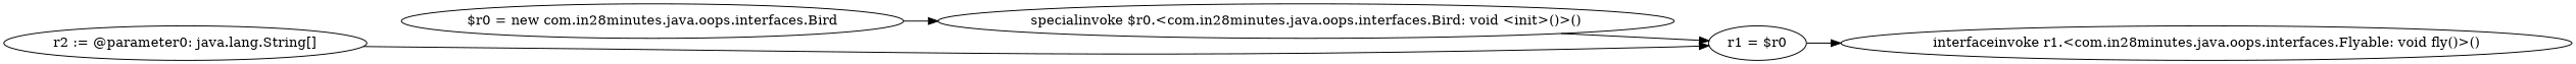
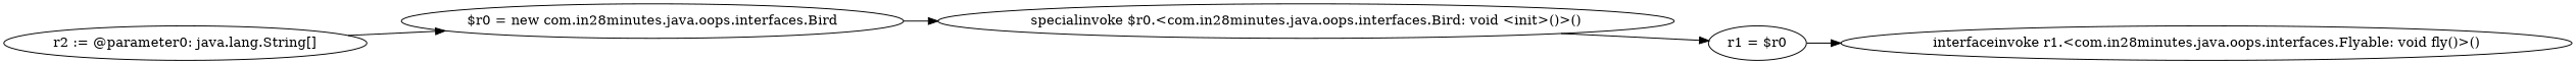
  digraph {
    rankdir=LR
    "r2 := @parameter0: java.lang.String[]"
    "$r0 = new com.in28minutes.java.oops.interfaces.Bird"
    "specialinvoke $r0.<com.in28minutes.java.oops.interfaces.Bird: void <init>()>()"
    "r1 = $r0"
    "interfaceinvoke r1.<com.in28minutes.java.oops.interfaces.Flyable: void fly()>()"
-   "r2 := @parameter0: java.lang.String[]" -> "r1 = $r0"
+   "r2 := @parameter0: java.lang.String[]" -> "$r0 = new com.in28minutes.java.oops.interfaces.Bird"
    "$r0 = new com.in28minutes.java.oops.interfaces.Bird" -> "specialinvoke $r0.<com.in28minutes.java.oops.interfaces.Bird: void <init>()>()"
    "specialinvoke $r0.<com.in28minutes.java.oops.interfaces.Bird: void <init>()>()" -> "r1 = $r0"
    "r1 = $r0" -> "interfaceinvoke r1.<com.in28minutes.java.oops.interfaces.Flyable: void fly()>()"
  }
